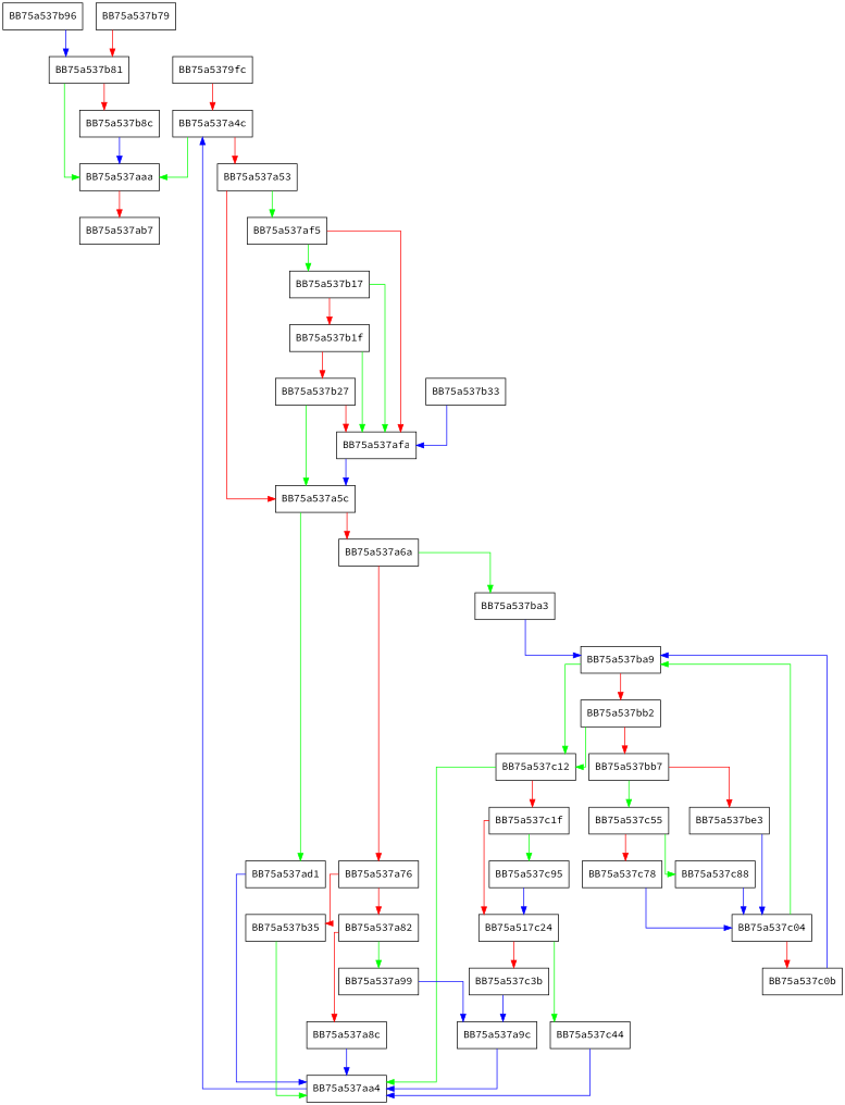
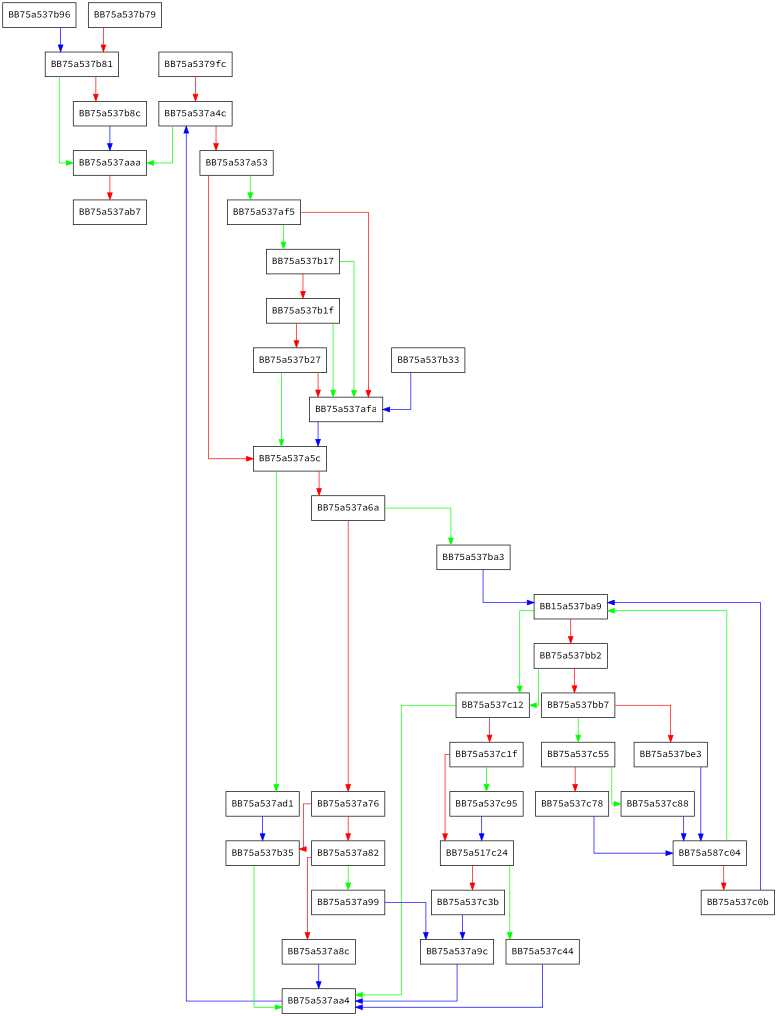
  digraph {
    fontname="Source Code Pro"
    splines=ortho
    node [fontname="Source Code Pro" shape=box]
    edge [color=red fontname="Source Code Pro"]
    BB75a5379fc
    BB75a537a4c
    BB75a537aaa
    BB75a537a53
    BB75a537ab7
    BB75a537af5
    BB75a537a5c
    BB75a537b17
    BB75a537afa
    BB75a537ad1
    BB75a537a6a
    BB75a537b1f
    BB75a537aa4
    BB75a537ba3
    BB75a537a76
-   BB75a537ba9
+   BB75a537ba9 [label=BB15a537ba9]
    BB75a537b35
    BB75a537a82
    BB75a537c12
    BB75a537bb2
    BB75a537a99
    BB75a537a8c
    BB75a537a9c
    BB75a537b96
    BB75a537b81
    BB75a537b79
    BB75a537b27
    BB75a537b33
    BB75a537b8c
    BB75a537c1f
    BB75a537bb7
    BB75a537c95
    n33 [label=BB75a517c24]
    BB75a537c55
    BB75a537be3
    BB75a537c88
    BB75a537c78
-   BB75a537c04
+   BB75a537c04 [label=BB75a587c04]
    BB75a537c0b
    BB75a537c44
    BB75a537c3b
    BB75a5379fc -> BB75a537a4c
    BB75a537a4c -> BB75a537aaa [color=green]
    BB75a537a4c -> BB75a537a53
    BB75a537aaa -> BB75a537ab7
    BB75a537a53 -> BB75a537af5 [color=green]
    BB75a537a53 -> BB75a537a5c
    BB75a537af5 -> BB75a537b17 [color=green]
    BB75a537af5 -> BB75a537afa
    BB75a537a5c -> BB75a537ad1 [color=green]
    BB75a537a5c -> BB75a537a6a
    BB75a537b17 -> BB75a537afa [color=green]
    BB75a537b17 -> BB75a537b1f
    BB75a537afa -> BB75a537a5c [color=blue]
-   BB75a537ad1 -> BB75a537aa4 [color=blue]
+   BB75a537ad1 -> BB75a537b35 [color=blue]
    BB75a537a6a -> BB75a537ba3 [color=green]
    BB75a537a6a -> BB75a537a76
    BB75a537b1f -> BB75a537afa [color=green]
    BB75a537b1f -> BB75a537b27
    BB75a537aa4 -> BB75a537a4c [color=blue]
    BB75a537ba3 -> BB75a537ba9 [color=blue]
    BB75a537a76 -> BB75a537b35
    BB75a537a76 -> BB75a537a82
    BB75a537ba9 -> BB75a537c12 [color=green]
    BB75a537ba9 -> BB75a537bb2
    BB75a537b35 -> BB75a537aa4 [color=green]
    BB75a537a82 -> BB75a537a99 [color=green]
    BB75a537a82 -> BB75a537a8c
    BB75a537c12 -> BB75a537aa4 [color=green]
    BB75a537c12 -> BB75a537c1f
    BB75a537bb2 -> BB75a537c12 [color=green]
    BB75a537bb2 -> BB75a537bb7
    BB75a537a99 -> BB75a537a9c [color=blue]
    BB75a537a8c -> BB75a537aa4 [color=blue]
    BB75a537a9c -> BB75a537aa4 [color=blue]
    BB75a537b96 -> BB75a537b81 [color=blue]
    BB75a537b81 -> BB75a537aaa [color=green]
    BB75a537b81 -> BB75a537b8c
    BB75a537b79 -> BB75a537b81
    BB75a537b27 -> BB75a537a5c [color=green]
    BB75a537b27 -> BB75a537afa
    BB75a537b33 -> BB75a537afa [color=blue]
    BB75a537b8c -> BB75a537aaa [color=blue]
    BB75a537c1f -> BB75a537c95 [color=green]
    BB75a537c1f -> n33
    BB75a537bb7 -> BB75a537c55 [color=green]
    BB75a537bb7 -> BB75a537be3
    BB75a537c95 -> n33 [color=blue]
    n33 -> BB75a537c44 [color=green]
    n33 -> BB75a537c3b
    BB75a537c55 -> BB75a537c88 [color=green]
    BB75a537c55 -> BB75a537c78
    BB75a537be3 -> BB75a537c04 [color=blue]
    BB75a537c88 -> BB75a537c04 [color=blue]
    BB75a537c78 -> BB75a537c04 [color=blue]
    BB75a537c04 -> BB75a537ba9 [color=green]
    BB75a537c04 -> BB75a537c0b
    BB75a537c0b -> BB75a537ba9 [color=blue]
    BB75a537c44 -> BB75a537aa4 [color=blue]
    BB75a537c3b -> BB75a537a9c [color=blue]
  }
